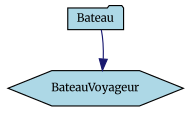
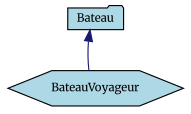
  digraph {
    fontname=Merriweather
    node [color=black fillcolor=lightblue fontname=Merriweather fontsize=10 style=filled]
    n1 [fontcolor=black height=0.2 label=Bateau shape=folder width=0.4]
    n2 [height=0.2 label=BateauVoyageur shape=hexagon width=0.4]
-   n2 -> n1 [color=midnightblue dir=back fontname=Merriweather fontsize=10 labelfontname=Helvetica labelfontsize=10 style=solid]
+   n1 -> n2 [color=midnightblue dir=back fontname=Merriweather fontsize=10 labelfontname=Helvetica labelfontsize=10 style=solid]
  }
